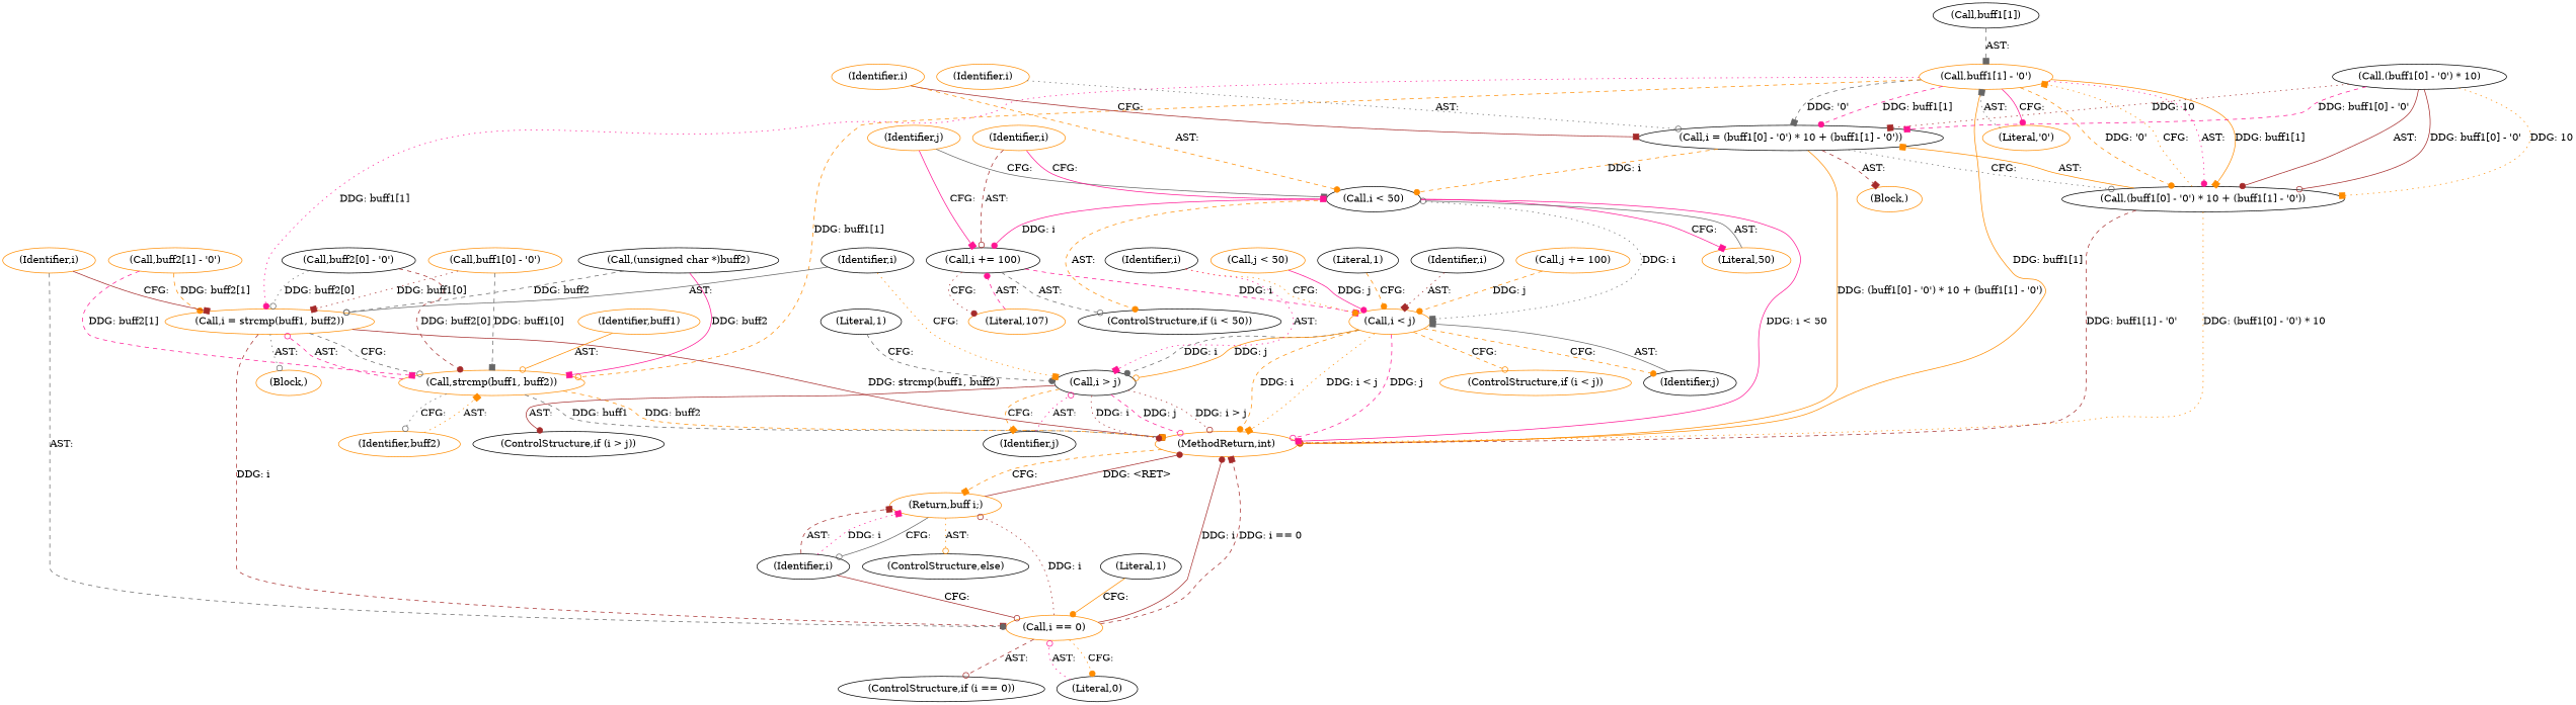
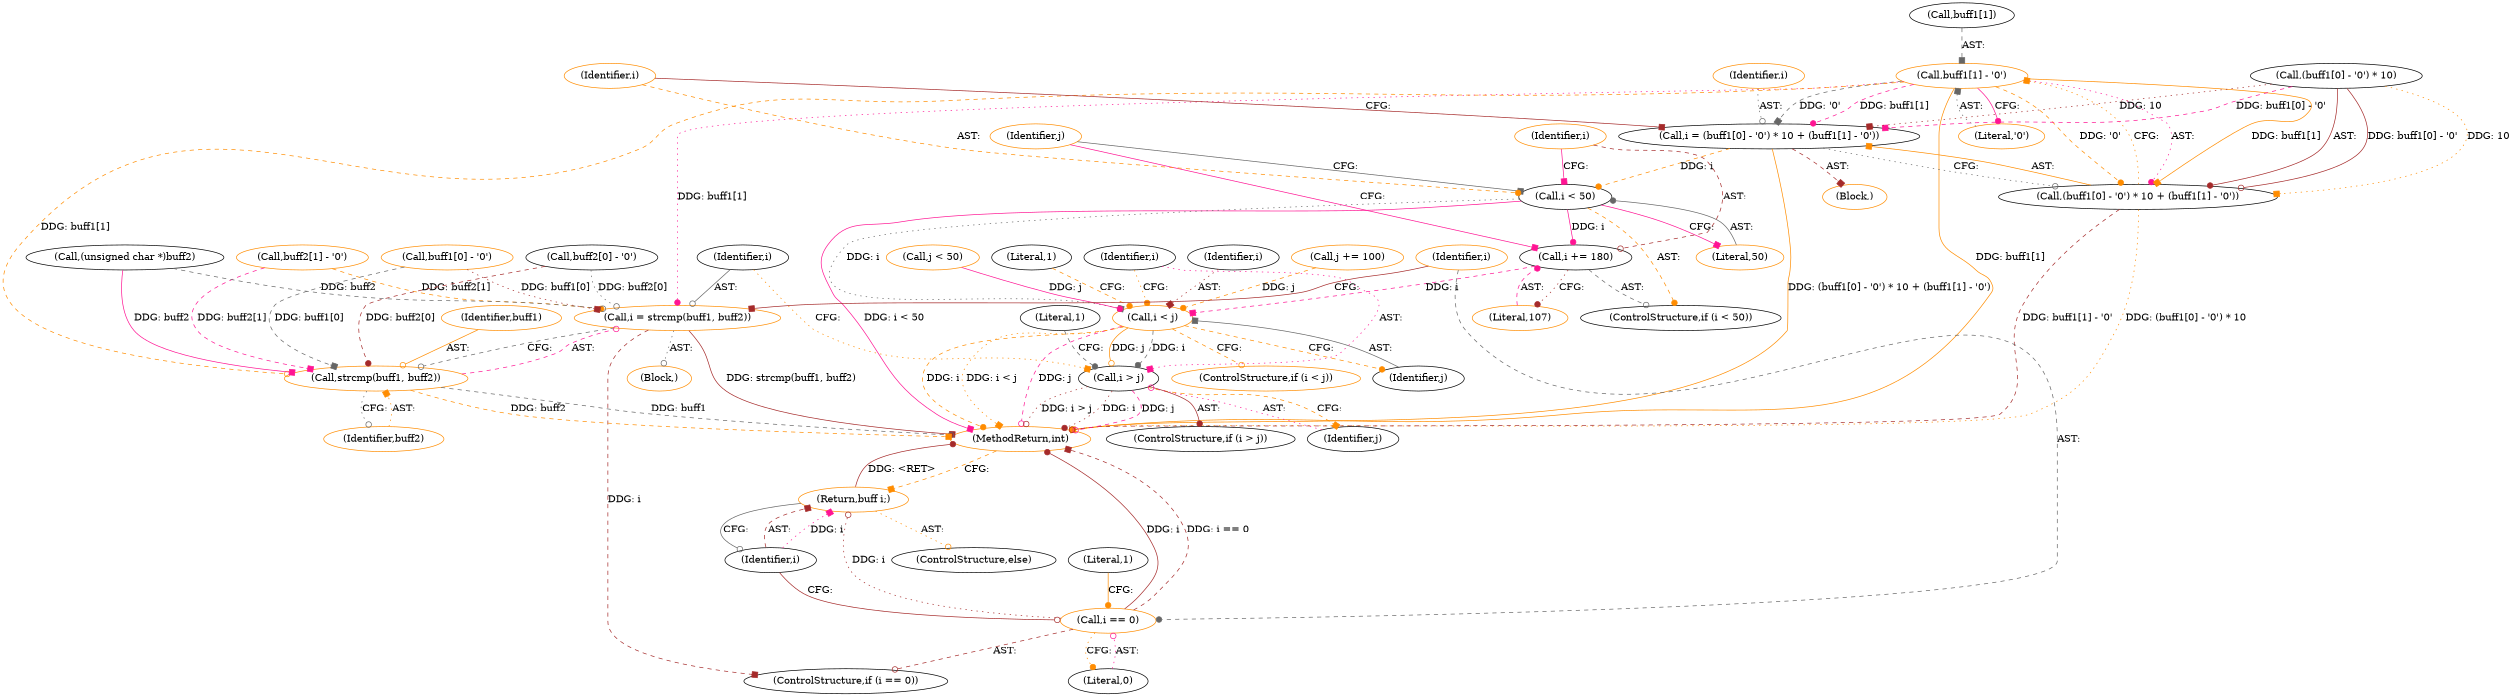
  digraph {
    node [color=darkorange]
    edge [arrowhead=box color=darkorange style=dashed]
    n1 [label="(Call,buff1[1] - '0')"]
    n2 [color=black label="(Call,i = (buff1[0] - '0') * 10 + (buff1[1] - '0'))"]
    n3 [color=black label="(Call,(buff1[0] - '0') * 10 + (buff1[1] - '0'))"]
    n4 [label="(Call,i = strcmp(buff1, buff2))"]
    n5 [label="(Call,strcmp(buff1, buff2))"]
    n6 [label="(Literal,'0')"]
    n7 [label="(MethodReturn,int)"]
    n8 [color=black label="(Call,i < 50)"]
    n9 [label="(Block,)"]
    n10 [label="(Call,i == 0)"]
    n11 [label="(Block,)"]
    n12 [label="(Identifier,buff2)"]
    n13 [label="(Return,buff i;)"]
-   n14 [color=black label="(Call,i += 100)"]
+   n14 [color=black label="(Call,i += 180)"]
    n15 [label="(Call,i < j)"]
    n16 [color=black label="(ControlStructure,if (i < 50))"]
    n17 [label="(Literal,50)"]
    n18 [label="(Literal,107)"]
    n19 [color=black label="(Call,i > j)"]
    n20 [label="(ControlStructure,if (i < j))"]
    n21 [color=black label="(Identifier,j)"]
    n22 [color=black label="(Identifier,j)"]
    n23 [color=black label="(ControlStructure,if (i > j))"]
    n24 [color=black label="(ControlStructure,if (i == 0))"]
    n25 [color=black label="(Literal,0)"]
    n26 [color=black label="(Identifier,i)"]
    n27 [color=black label="(ControlStructure,else)"]
    n28 [color=black label="(Identifier,i)"]
    n29 [color=black label="(Literal,1)"]
    n30 [label="(Identifier,j)"]
    n31 [color=black label="(Call,(buff1[0] - '0') * 10)"]
    n32 [label="(Identifier,buff1)"]
    n33 [label="(Call,j < 50)"]
    n34 [label="(Identifier,i)"]
    n35 [label="(Call,buff2[1] - '0')"]
    n36 [color=black label="(Call,buff1[1])"]
    n37 [label="(Identifier,i)"]
    n38 [color=black label="(Literal,1)"]
    n39 [label="(Identifier,i)"]
    n40 [color=black label="(Call,buff2[0] - '0')"]
    n41 [color=black label="(Literal,1)"]
    n42 [color=black label="(Call,(unsigned char *)buff2)"]
    n43 [color=black label="(Identifier,i)"]
    n44 [label="(Call,j += 100)"]
    n45 [color=black label="(Identifier,i)"]
    n46 [label="(Call,buff1[0] - '0')"]
    n47 [label="(Identifier,i)"]
    n1 -> n2 [arrowhead=dot color=deeppink label="DDG: buff1[1]"]
    n1 -> n2 [color=gray40 label="DDG: '0'"]
    n1 -> n3 [arrowhead=dot color=deeppink label="AST: " style=dotted]
    n1 -> n3 [label="DDG: buff1[1]" style=solid]
    n1 -> n3 [arrowhead=dot label="DDG: '0'"]
    n1 -> n4 [arrowhead=dot color=deeppink label="DDG: buff1[1]" style=dotted]
    n1 -> n5 [arrowhead=odot label="DDG: buff1[1]"]
    n1 -> n6 [arrowhead=dot color=deeppink label="CFG: " style=solid]
    n1 -> n7 [arrowhead=odot label="DDG: buff1[1]" style=solid]
    n2 -> n3 [arrowhead=odot color=gray40 label="CFG: " style=dotted]
-   n2 -> n7 [arrowhead=odot label="DDG: (buff1[0] - '0') * 10 + (buff1[1] - '0')" style=solid]
+   n2 -> n7 [label="DDG: (buff1[0] - '0') * 10 + (buff1[1] - '0')" style=solid]
    n2 -> n8 [arrowhead=dot label="DDG: i"]
    n2 -> n9 [color=brown label="AST: "]
    n3 -> n1 [label="CFG: " style=dotted]
    n3 -> n2 [label="AST: " style=solid]
    n3 -> n7 [arrowhead=dot label="DDG: (buff1[0] - '0') * 10" style=dotted]
    n3 -> n7 [arrowhead=odot color=brown label="DDG: buff1[1] - '0'"]
    n4 -> n5 [arrowhead=odot color=gray40 label="CFG: "]
    n4 -> n7 [color=brown label="DDG: strcmp(buff1, buff2)" style=solid]
-   n4 -> n10 [color=brown label="DDG: i"]
+   n4 -> n24 [color=brown label="DDG: i"]
    n4 -> n11 [arrowhead=odot color=gray40 label="AST: " style=dotted]
    n5 -> n4 [arrowhead=odot color=deeppink label="AST: "]
    n5 -> n7 [arrowhead=odot color=gray40 label="DDG: buff1"]
    n5 -> n7 [label="DDG: buff2"]
    n5 -> n12 [arrowhead=odot color=gray40 label="CFG: " style=dotted]
    n6 -> n1 [color=gray40 label="AST: " style=dotted]
    n7 -> n13 [label="CFG: "]
    n8 -> n7 [color=deeppink label="DDG: i < 50" style=solid]
    n8 -> n14 [arrowhead=dot color=deeppink label="DDG: i" style=solid]
    n8 -> n15 [color=gray40 label="DDG: i" style=dotted]
    n8 -> n16 [arrowhead=dot label="AST: "]
    n8 -> n17 [color=deeppink label="CFG: " style=solid]
    n10 -> n7 [arrowhead=dot color=brown label="DDG: i" style=solid]
    n10 -> n7 [color=brown label="DDG: i == 0"]
    n10 -> n13 [arrowhead=odot color=brown label="DDG: i" style=dotted]
    n10 -> n24 [arrowhead=odot color=brown label="AST: "]
    n10 -> n25 [arrowhead=dot label="CFG: " style=dotted]
    n12 -> n5 [label="AST: " style=dotted]
    n13 -> n7 [arrowhead=dot color=brown label="DDG: <RET>" style=solid]
    n13 -> n26 [arrowhead=odot color=gray40 label="CFG: " style=solid]
    n13 -> n27 [arrowhead=odot label="AST: " style=dotted]
    n14 -> n15 [color=deeppink label="DDG: i"]
    n14 -> n16 [arrowhead=odot color=gray40 label="AST: "]
    n14 -> n18 [arrowhead=dot color=brown label="CFG: " style=dotted]
    n15 -> n7 [label="DDG: i < j" style=dotted]
    n15 -> n7 [arrowhead=odot color=deeppink label="DDG: j"]
    n15 -> n7 [arrowhead=dot label="DDG: i"]
    n15 -> n19 [arrowhead=dot color=gray40 label="DDG: i"]
    n15 -> n19 [arrowhead=odot label="DDG: j" style=solid]
    n15 -> n20 [arrowhead=odot label="CFG: "]
    n15 -> n21 [arrowhead=dot label="CFG: "]
-   n17 -> n8 [arrowhead=odot color=gray40 label="AST: " style=solid]
+   n17 -> n8 [arrowhead=dot color=gray40 label="AST: " style=solid]
    n18 -> n14 [arrowhead=dot color=deeppink label="AST: "]
    n19 -> n7 [arrowhead=odot color=brown label="DDG: i > j" style=dotted]
    n19 -> n7 [arrowhead=dot color=brown label="DDG: i" style=dotted]
    n19 -> n7 [arrowhead=odot color=deeppink label="DDG: j"]
    n19 -> n22 [label="CFG: "]
    n19 -> n23 [arrowhead=dot color=brown label="AST: " style=solid]
    n21 -> n15 [color=gray40 label="AST: " style=solid]
    n22 -> n19 [arrowhead=odot color=deeppink label="AST: " style=dotted]
    n25 -> n10 [arrowhead=odot color=deeppink label="AST: " style=dotted]
    n26 -> n10 [arrowhead=odot color=brown label="CFG: " style=solid]
    n26 -> n13 [color=brown label="AST: "]
    n26 -> n13 [color=deeppink label="DDG: i" style=dotted]
    n28 -> n15 [arrowhead=dot label="CFG: " style=dotted]
    n28 -> n19 [color=deeppink label="AST: " style=dotted]
    n29 -> n19 [arrowhead=dot color=gray40 label="CFG: "]
    n30 -> n8 [color=gray40 label="CFG: " style=solid]
    n30 -> n14 [color=deeppink label="CFG: " style=solid]
    n31 -> n2 [color=deeppink label="DDG: buff1[0] - '0'"]
    n31 -> n2 [color=brown label="DDG: 10" style=dotted]
    n31 -> n3 [arrowhead=dot color=brown label="AST: " style=solid]
    n31 -> n3 [arrowhead=odot color=brown label="DDG: buff1[0] - '0'" style=solid]
    n31 -> n3 [label="DDG: 10" style=dotted]
    n32 -> n5 [arrowhead=odot label="AST: " style=solid]
    n33 -> n15 [arrowhead=dot color=deeppink label="DDG: j" style=solid]
    n34 -> n8 [color=deeppink label="CFG: " style=solid]
    n34 -> n14 [arrowhead=odot color=brown label="AST: "]
    n35 -> n4 [arrowhead=dot label="DDG: buff2[1]"]
    n35 -> n5 [color=deeppink label="DDG: buff2[1]"]
    n36 -> n1 [color=gray40 label="AST: "]
    n37 -> n2 [color=brown label="CFG: " style=solid]
    n37 -> n8 [arrowhead=dot label="AST: "]
    n38 -> n15 [arrowhead=dot label="CFG: "]
    n39 -> n2 [arrowhead=odot color=gray40 label="AST: " style=dotted]
    n40 -> n4 [arrowhead=odot color=gray40 label="DDG: buff2[0]" style=dotted]
    n40 -> n5 [arrowhead=dot color=brown label="DDG: buff2[0]"]
    n41 -> n10 [arrowhead=dot label="CFG: " style=solid]
    n42 -> n4 [arrowhead=odot color=gray40 label="DDG: buff2"]
    n42 -> n5 [color=deeppink label="DDG: buff2" style=solid]
    n43 -> n15 [color=brown label="AST: " style=dotted]
    n44 -> n15 [arrowhead=dot label="DDG: j"]
    n45 -> n4 [arrowhead=odot color=gray40 label="AST: " style=solid]
    n45 -> n19 [label="CFG: " style=dotted]
    n46 -> n4 [color=brown label="DDG: buff1[0]" style=dotted]
    n46 -> n5 [color=gray40 label="DDG: buff1[0]"]
    n47 -> n4 [color=brown label="CFG: " style=solid]
    n47 -> n10 [arrowhead=dot color=gray40 label="AST: "]
  }
